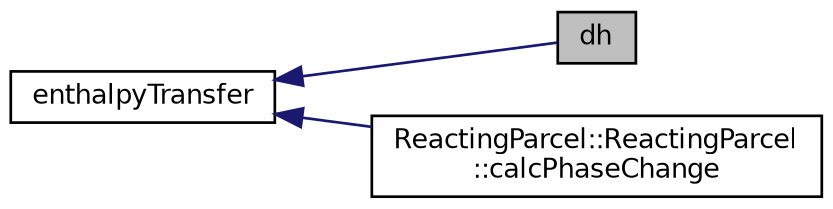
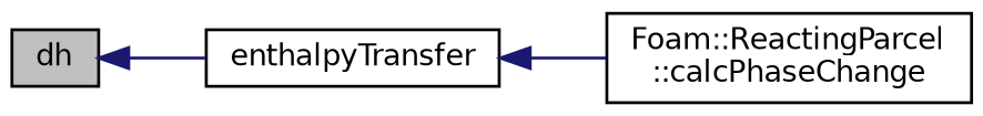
  digraph {
    rankdir=LR
    node [color=black fontname=Helvetica fontsize=10 shape=record]
    edge [color=midnightblue dir=back fontname=Helvetica fontsize=10 labelfontname=Helvetica labelfontsize=10 style=solid]
    n1 [fillcolor=grey75 fontcolor=black height=0.2 label=dh style=filled width=0.4]
    n2 [height=0.2 label=enthalpyTransfer width=0.4]
-   n3 [height=0.2 label="ReactingParcel::ReactingParcel\l::calcPhaseChange" width=0.4]
-   n2 -> n1
+   n3 [height=0.2 label="Foam::ReactingParcel\l::calcPhaseChange" width=0.4]
+   n1 -> n2
    n2 -> n3
  }
